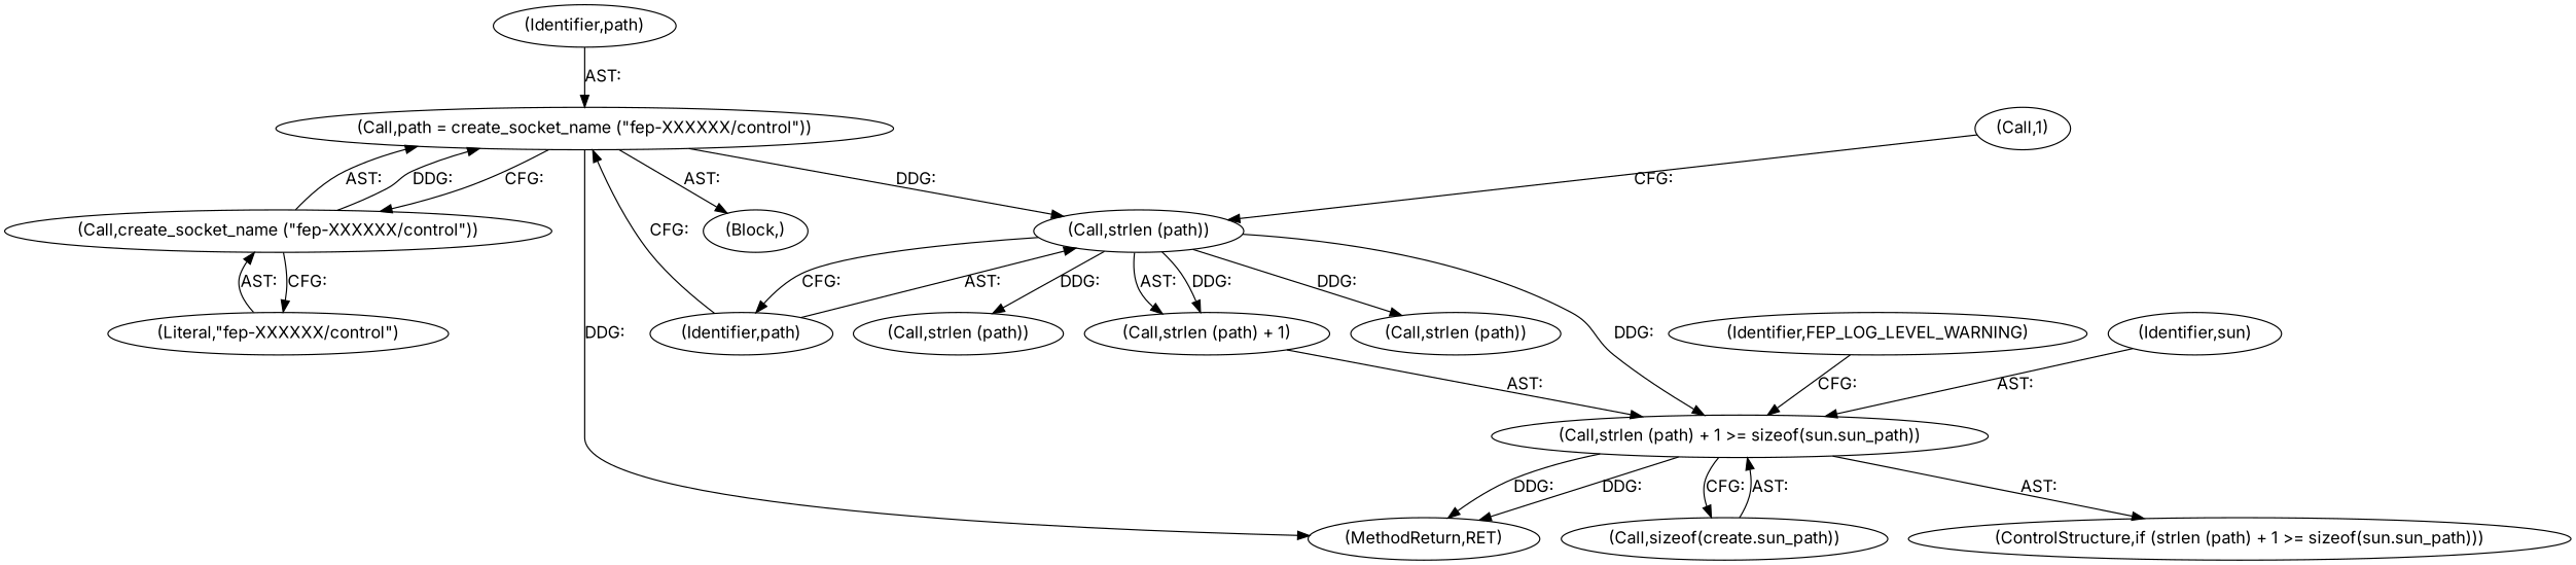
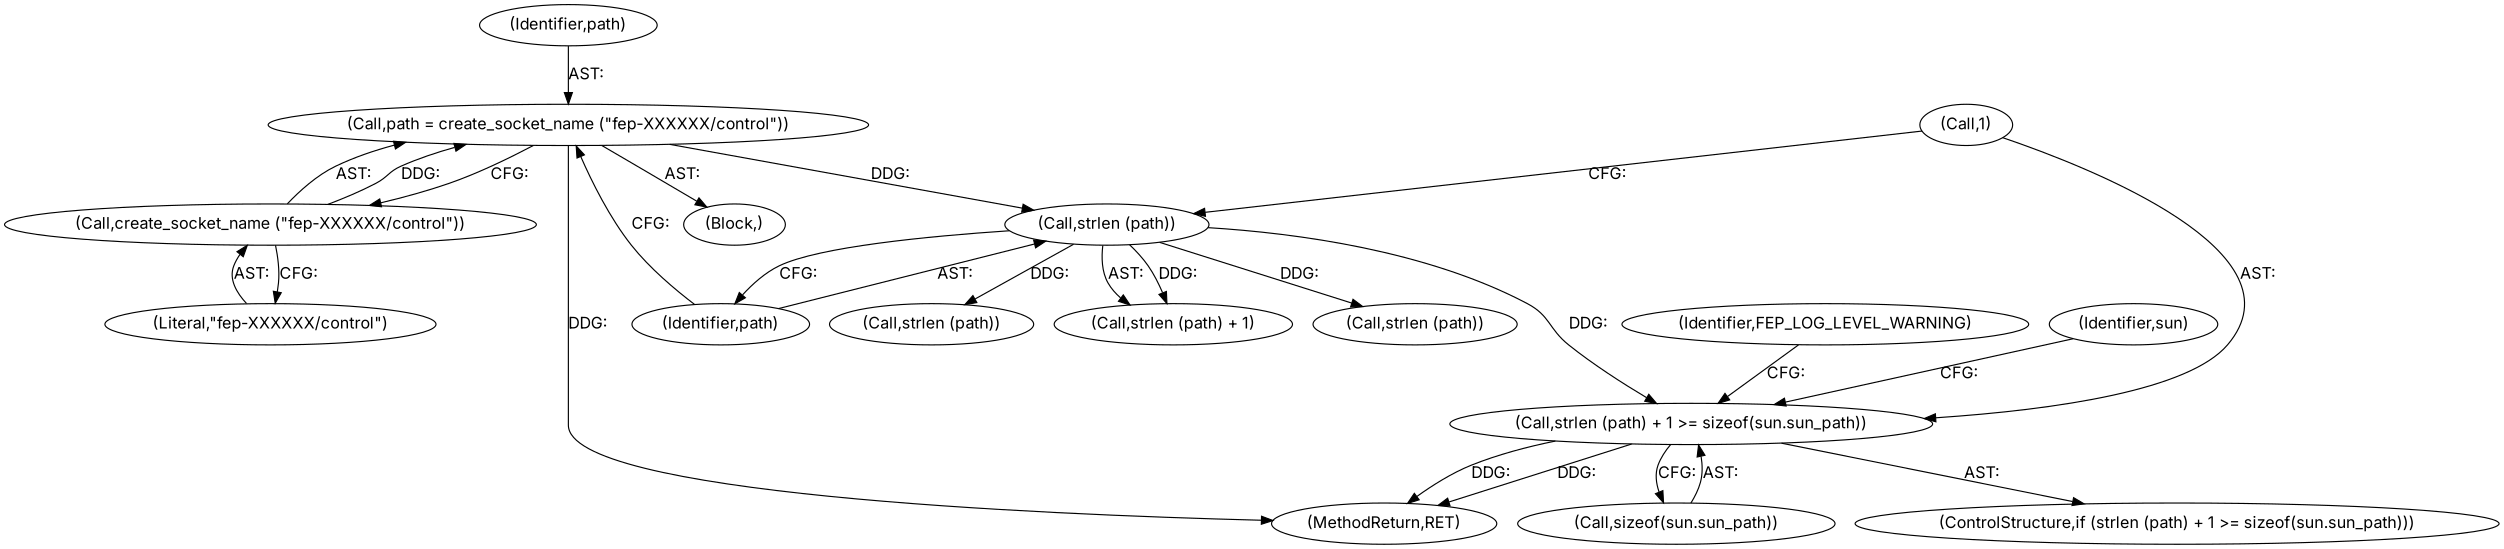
  digraph {
    fontname=Inter
    node [fontname=Inter]
    edge [fontname=Inter]
    n1 [label="(Call,strlen (path) + 1 >= sizeof(sun.sun_path))"]
-   n2 [label="(Call,sizeof(create.sun_path))"]
+   n2 [label="(Call,sizeof(sun.sun_path))"]
    n3 [label="(MethodReturn,RET)"]
    n4 [label="(ControlStructure,if (strlen (path) + 1 >= sizeof(sun.sun_path)))"]
    n5 [label="(Call,strlen (path))"]
    n6 [label="(Identifier,path)"]
    n7 [label="(Call,strlen (path))"]
    n8 [label="(Call,strlen (path) + 1)"]
    n9 [label="(Call,strlen (path))"]
    n10 [label="(Call,path = create_socket_name (\"fep-XXXXXX/control\"))"]
    n11 [label="(Call,create_socket_name (\"fep-XXXXXX/control\"))"]
    n12 [label="(Block,)"]
    n13 [label="(Literal,\"fep-XXXXXX/control\")"]
    n14 [label="(Identifier,FEP_LOG_LEVEL_WARNING)"]
    n15 [label="(Identifier,path)"]
    n16 [label="(Call,1)"]
    n17 [label="(Identifier,sun)"]
    n1 -> n2 [label="CFG: "]
    n1 -> n3 [label="DDG: "]
    n1 -> n3 [label="DDG: "]
    n1 -> n4 [label="AST: "]
    n2 -> n1 [label="AST: "]
    n5 -> n1 [label="DDG: "]
    n5 -> n6 [label="CFG: "]
    n5 -> n7 [label="DDG: "]
    n5 -> n8 [label="AST: "]
    n5 -> n8 [label="DDG: "]
    n5 -> n9 [label="DDG: "]
    n6 -> n5 [label="AST: "]
    n6 -> n10 [label="CFG: "]
-   n8 -> n1 [label="AST: "]
+   n16 -> n1 [label="AST: "]
    n10 -> n3 [label="DDG: "]
    n10 -> n5 [label="DDG: "]
    n10 -> n11 [label="CFG: "]
    n10 -> n12 [label="AST: "]
    n11 -> n10 [label="AST: "]
    n11 -> n10 [label="DDG: "]
    n11 -> n13 [label="CFG: "]
    n13 -> n11 [label="AST: "]
    n14 -> n1 [label="CFG: "]
    n15 -> n10 [label="AST: "]
    n16 -> n5 [label="CFG: "]
-   n17 -> n1 [label="AST: "]
+   n17 -> n1 [label="CFG: "]
  }
